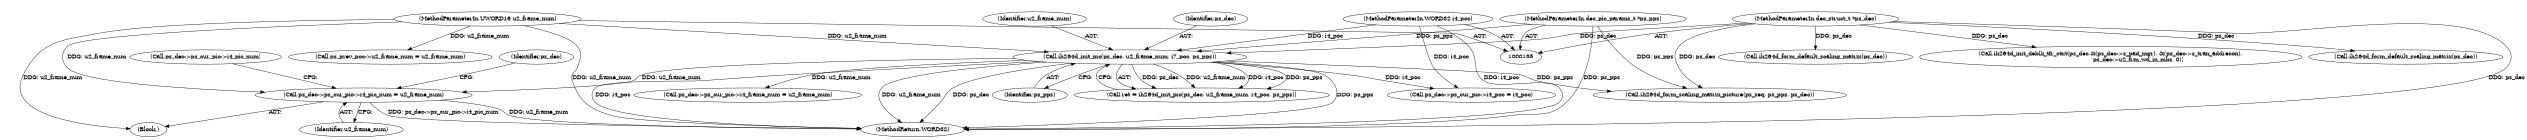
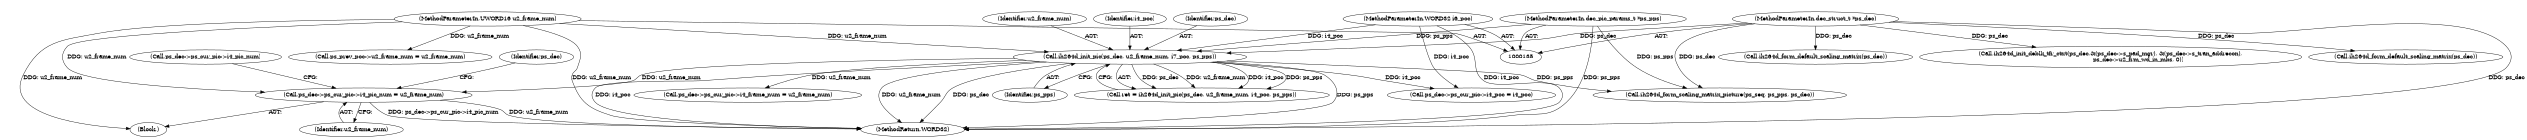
  digraph {
    n1 [label="(Call,ps_dec->ps_cur_pic->i4_pic_num = u2_frame_num)"]
    n2 [label="(Identifier,u2_frame_num)"]
    n3 [label="(Block,)"]
    n4 [label="(MethodReturn,WORD32)"]
    n5 [label="(MethodParameterIn,UWORD16 u2_frame_num)"]
    n6 [label="(Call,ih264d_init_pic(ps_dec, u2_frame_num, i7_poc, ps_pps))"]
    n7 [label="(Call,ps_prev_poc->u2_frame_num = u2_frame_num)"]
    1000135
    n9 [label="(Call,ps_dec->ps_cur_pic->i4_frame_num = u2_frame_num)"]
    n10 [label="(Call,ret = ih264d_init_pic(ps_dec, u2_frame_num, i4_poc, ps_pps))"]
    n11 [label="(Call,ih264d_form_scaling_matrix_picture(ps_seq, ps_pps, ps_dec))"]
    n12 [label="(Call,ps_dec->ps_cur_pic->i4_poc = i4_poc)"]
    n13 [label="(Identifier,ps_pps)"]
    n14 [label="(MethodParameterIn,dec_struct_t *ps_dec)"]
    n15 [label="(Call,ih264d_form_default_scaling_matrix(ps_dec))"]
    n16 [label="(Call,ih264d_init_deblk_tfr_ctxt(ps_dec,&(ps_dec->s_pad_mgr), &(ps_dec->s_tran_addrecon),\n                               ps_dec->u2_frm_wd_in_mbs, 0))"]
    n17 [label="(Call,ih264d_form_default_scaling_matrix(ps_dec))"]
-   n18 [label="(MethodParameterIn,WORD32 i4_poc)"]
+   n18 [label="(MethodParameterIn,WORD32 i6_poc)"]
    n19 [label="(MethodParameterIn,dec_pic_params_t *ps_pps)"]
    n20 [label="(Identifier,u2_frame_num)"]
+   n21 [label="(Identifier,i4_poc)"]
    n22 [label="(Identifier,ps_dec)"]
    n23 [label="(Identifier,ps_dec)"]
    n24 [label="(Call,ps_dec->ps_cur_pic->i4_pic_num)"]
    n1 -> n2 [label="CFG: "]
    n1 -> n3 [label="AST: "]
    n1 -> n4 [label="DDG: u2_frame_num"]
    n1 -> n4 [label="DDG: ps_dec->ps_cur_pic->i4_pic_num"]
    n2 -> n1 [label="AST: "]
    n5 -> n1 [label="DDG: u2_frame_num"]
    n5 -> n3 [label="DDG: u2_frame_num"]
    n5 -> n4 [label="DDG: u2_frame_num"]
    n5 -> n6 [label="DDG: u2_frame_num"]
    n5 -> n7 [label="DDG: u2_frame_num"]
    n5 -> 1000135 [label="AST: "]
    n6 -> n1 [label="DDG: u2_frame_num"]
    n6 -> n4 [label="DDG: u2_frame_num"]
    n6 -> n4 [label="DDG: ps_dec"]
    n6 -> n4 [label="DDG: ps_pps"]
    n6 -> n4 [label="DDG: i4_poc"]
    n6 -> n9 [label="DDG: u2_frame_num"]
    n6 -> n10 [label="AST: "]
    n6 -> n10 [label="DDG: ps_dec"]
    n6 -> n10 [label="DDG: u2_frame_num"]
    n6 -> n10 [label="DDG: i4_poc"]
    n6 -> n10 [label="DDG: ps_pps"]
    n6 -> n11 [label="DDG: ps_pps"]
    n6 -> n12 [label="DDG: i4_poc"]
    n6 -> n13 [label="CFG: "]
    n10 -> n6 [label="CFG: "]
    n13 -> n6 [label="AST: "]
    n14 -> n4 [label="DDG: ps_dec"]
    n14 -> n6 [label="DDG: ps_dec"]
    n14 -> 1000135 [label="AST: "]
    n14 -> n11 [label="DDG: ps_dec"]
    n14 -> n15 [label="DDG: ps_dec"]
    n14 -> n16 [label="DDG: ps_dec"]
    n14 -> n17 [label="DDG: ps_dec"]
    n18 -> n4 [label="DDG: i4_poc"]
    n18 -> n6 [label="DDG: i4_poc"]
    n18 -> 1000135 [label="AST: "]
    n18 -> n12 [label="DDG: i4_poc"]
    n19 -> n4 [label="DDG: ps_pps"]
    n19 -> n6 [label="DDG: ps_pps"]
    n19 -> 1000135 [label="AST: "]
    n19 -> n11 [label="DDG: ps_pps"]
    n20 -> n6 [label="AST: "]
+   n21 -> n6 [label="AST: "]
    n22 -> n6 [label="AST: "]
    n23 -> n1 [label="CFG: "]
    n24 -> n1 [label="CFG: "]
  }
